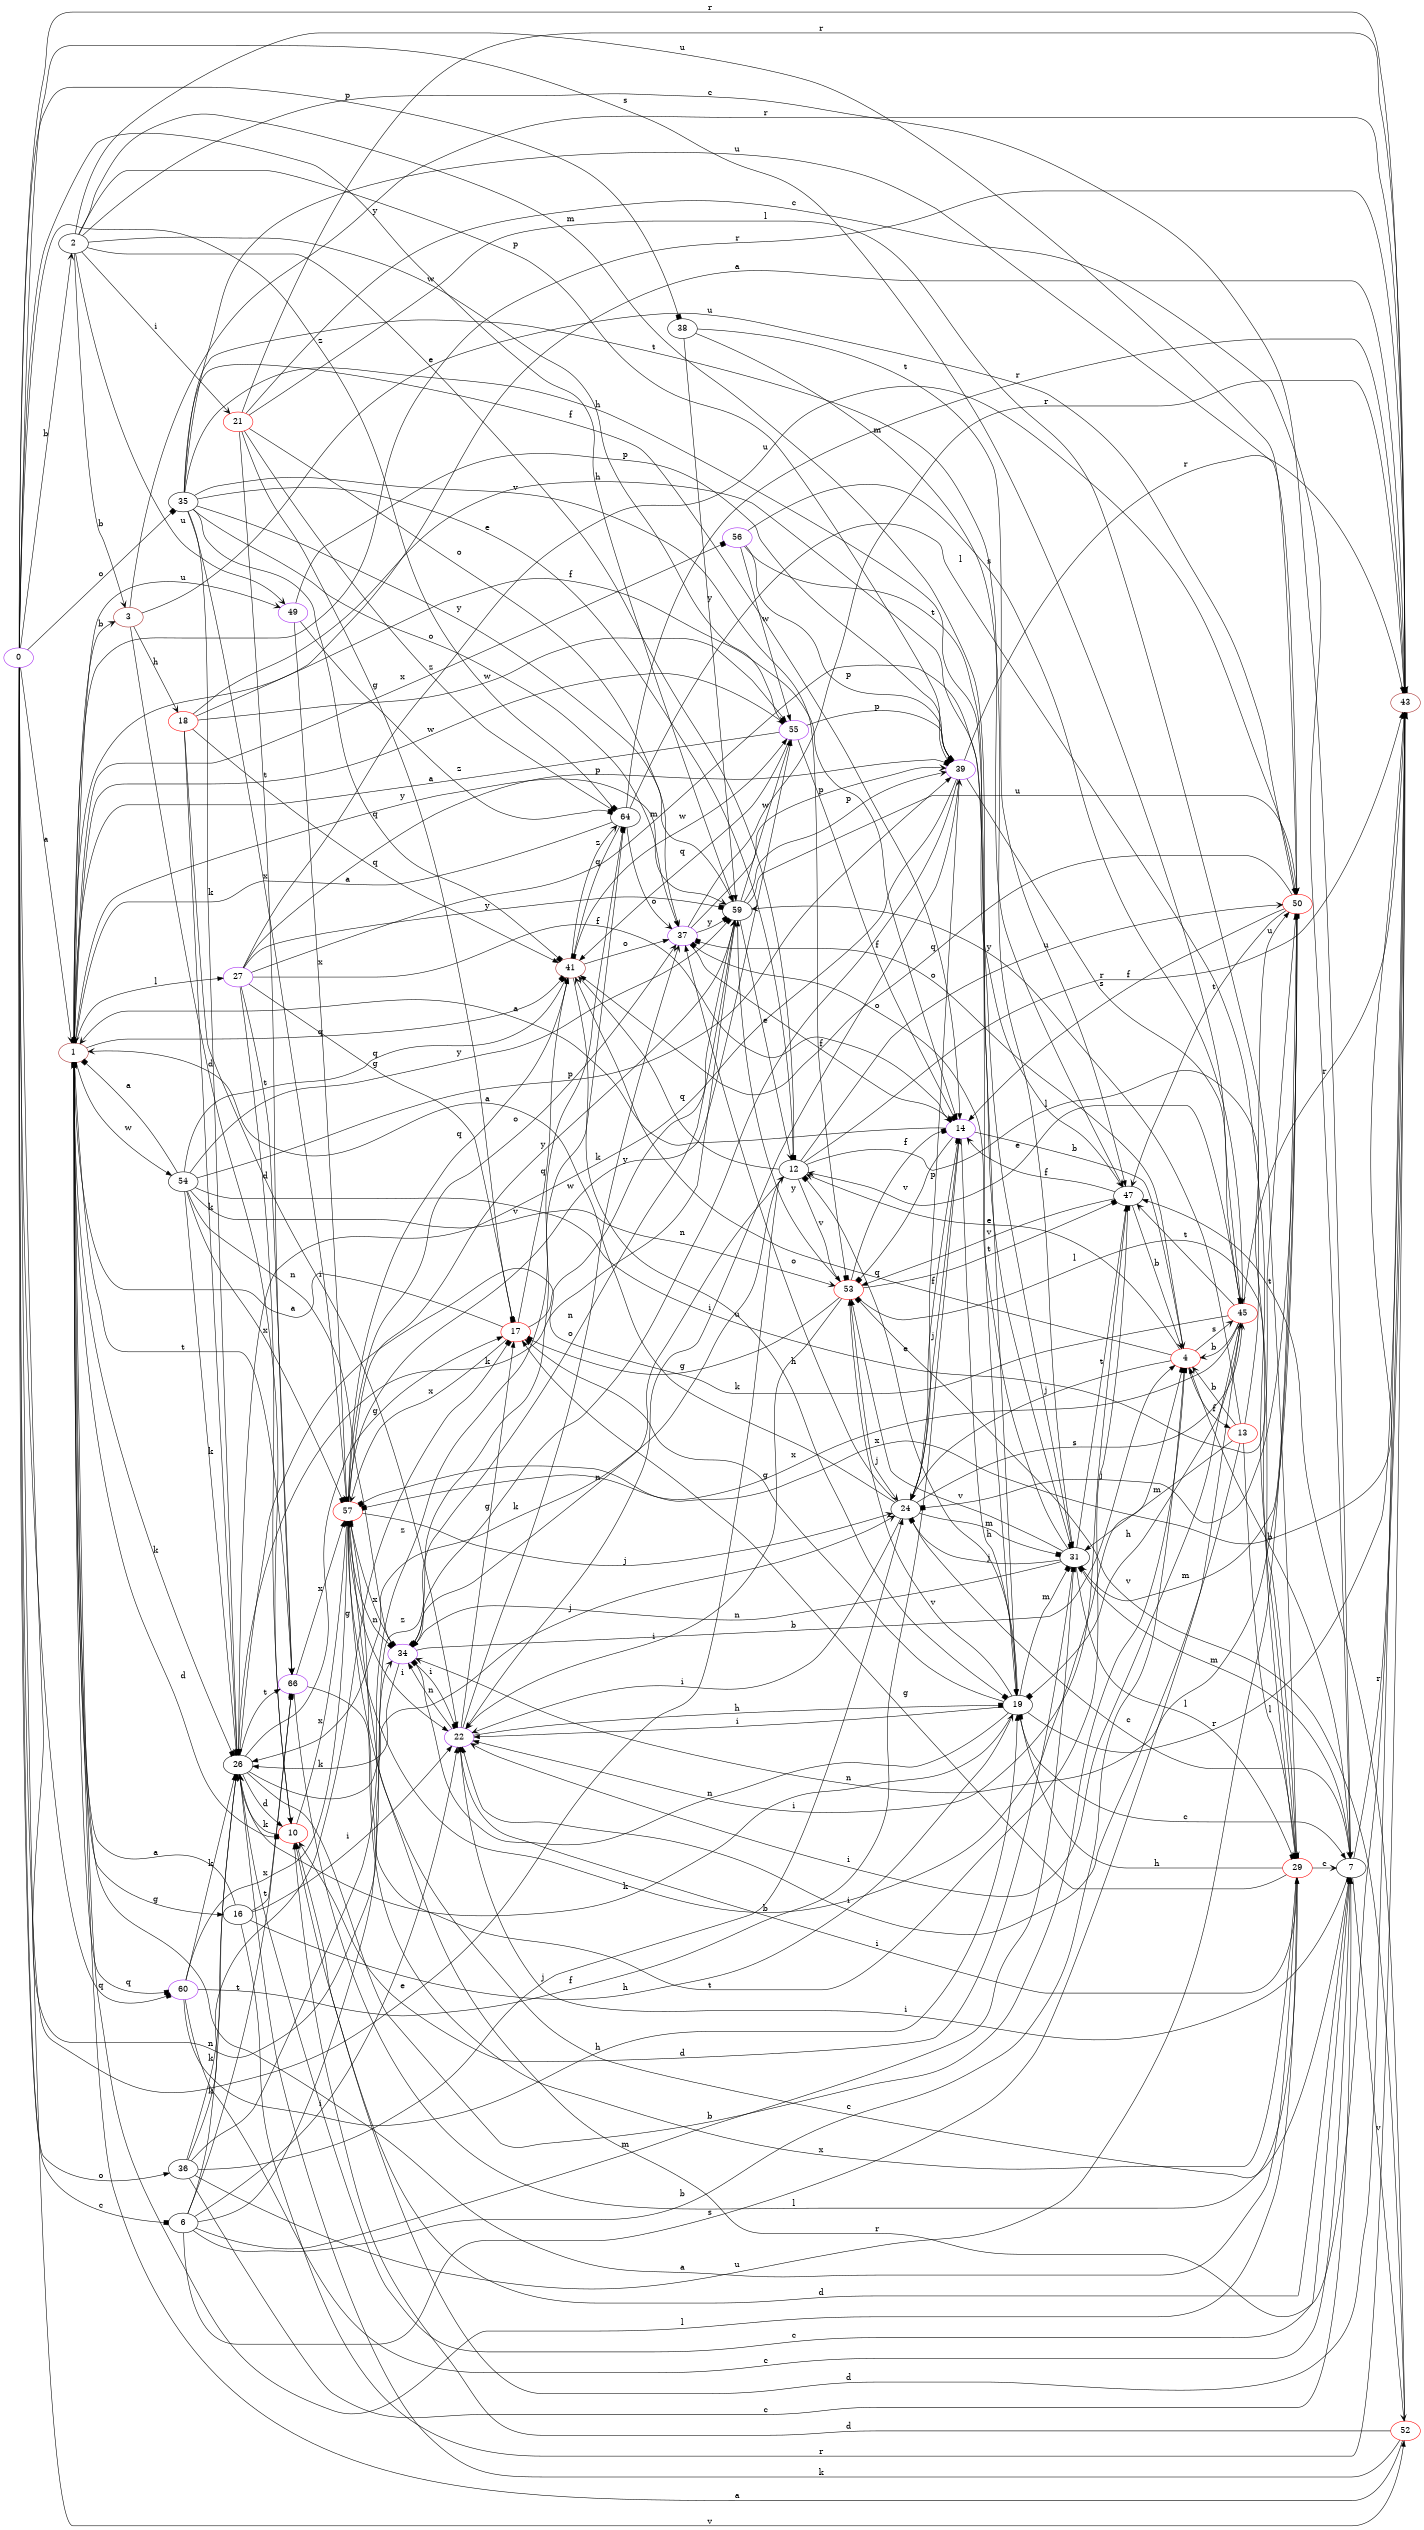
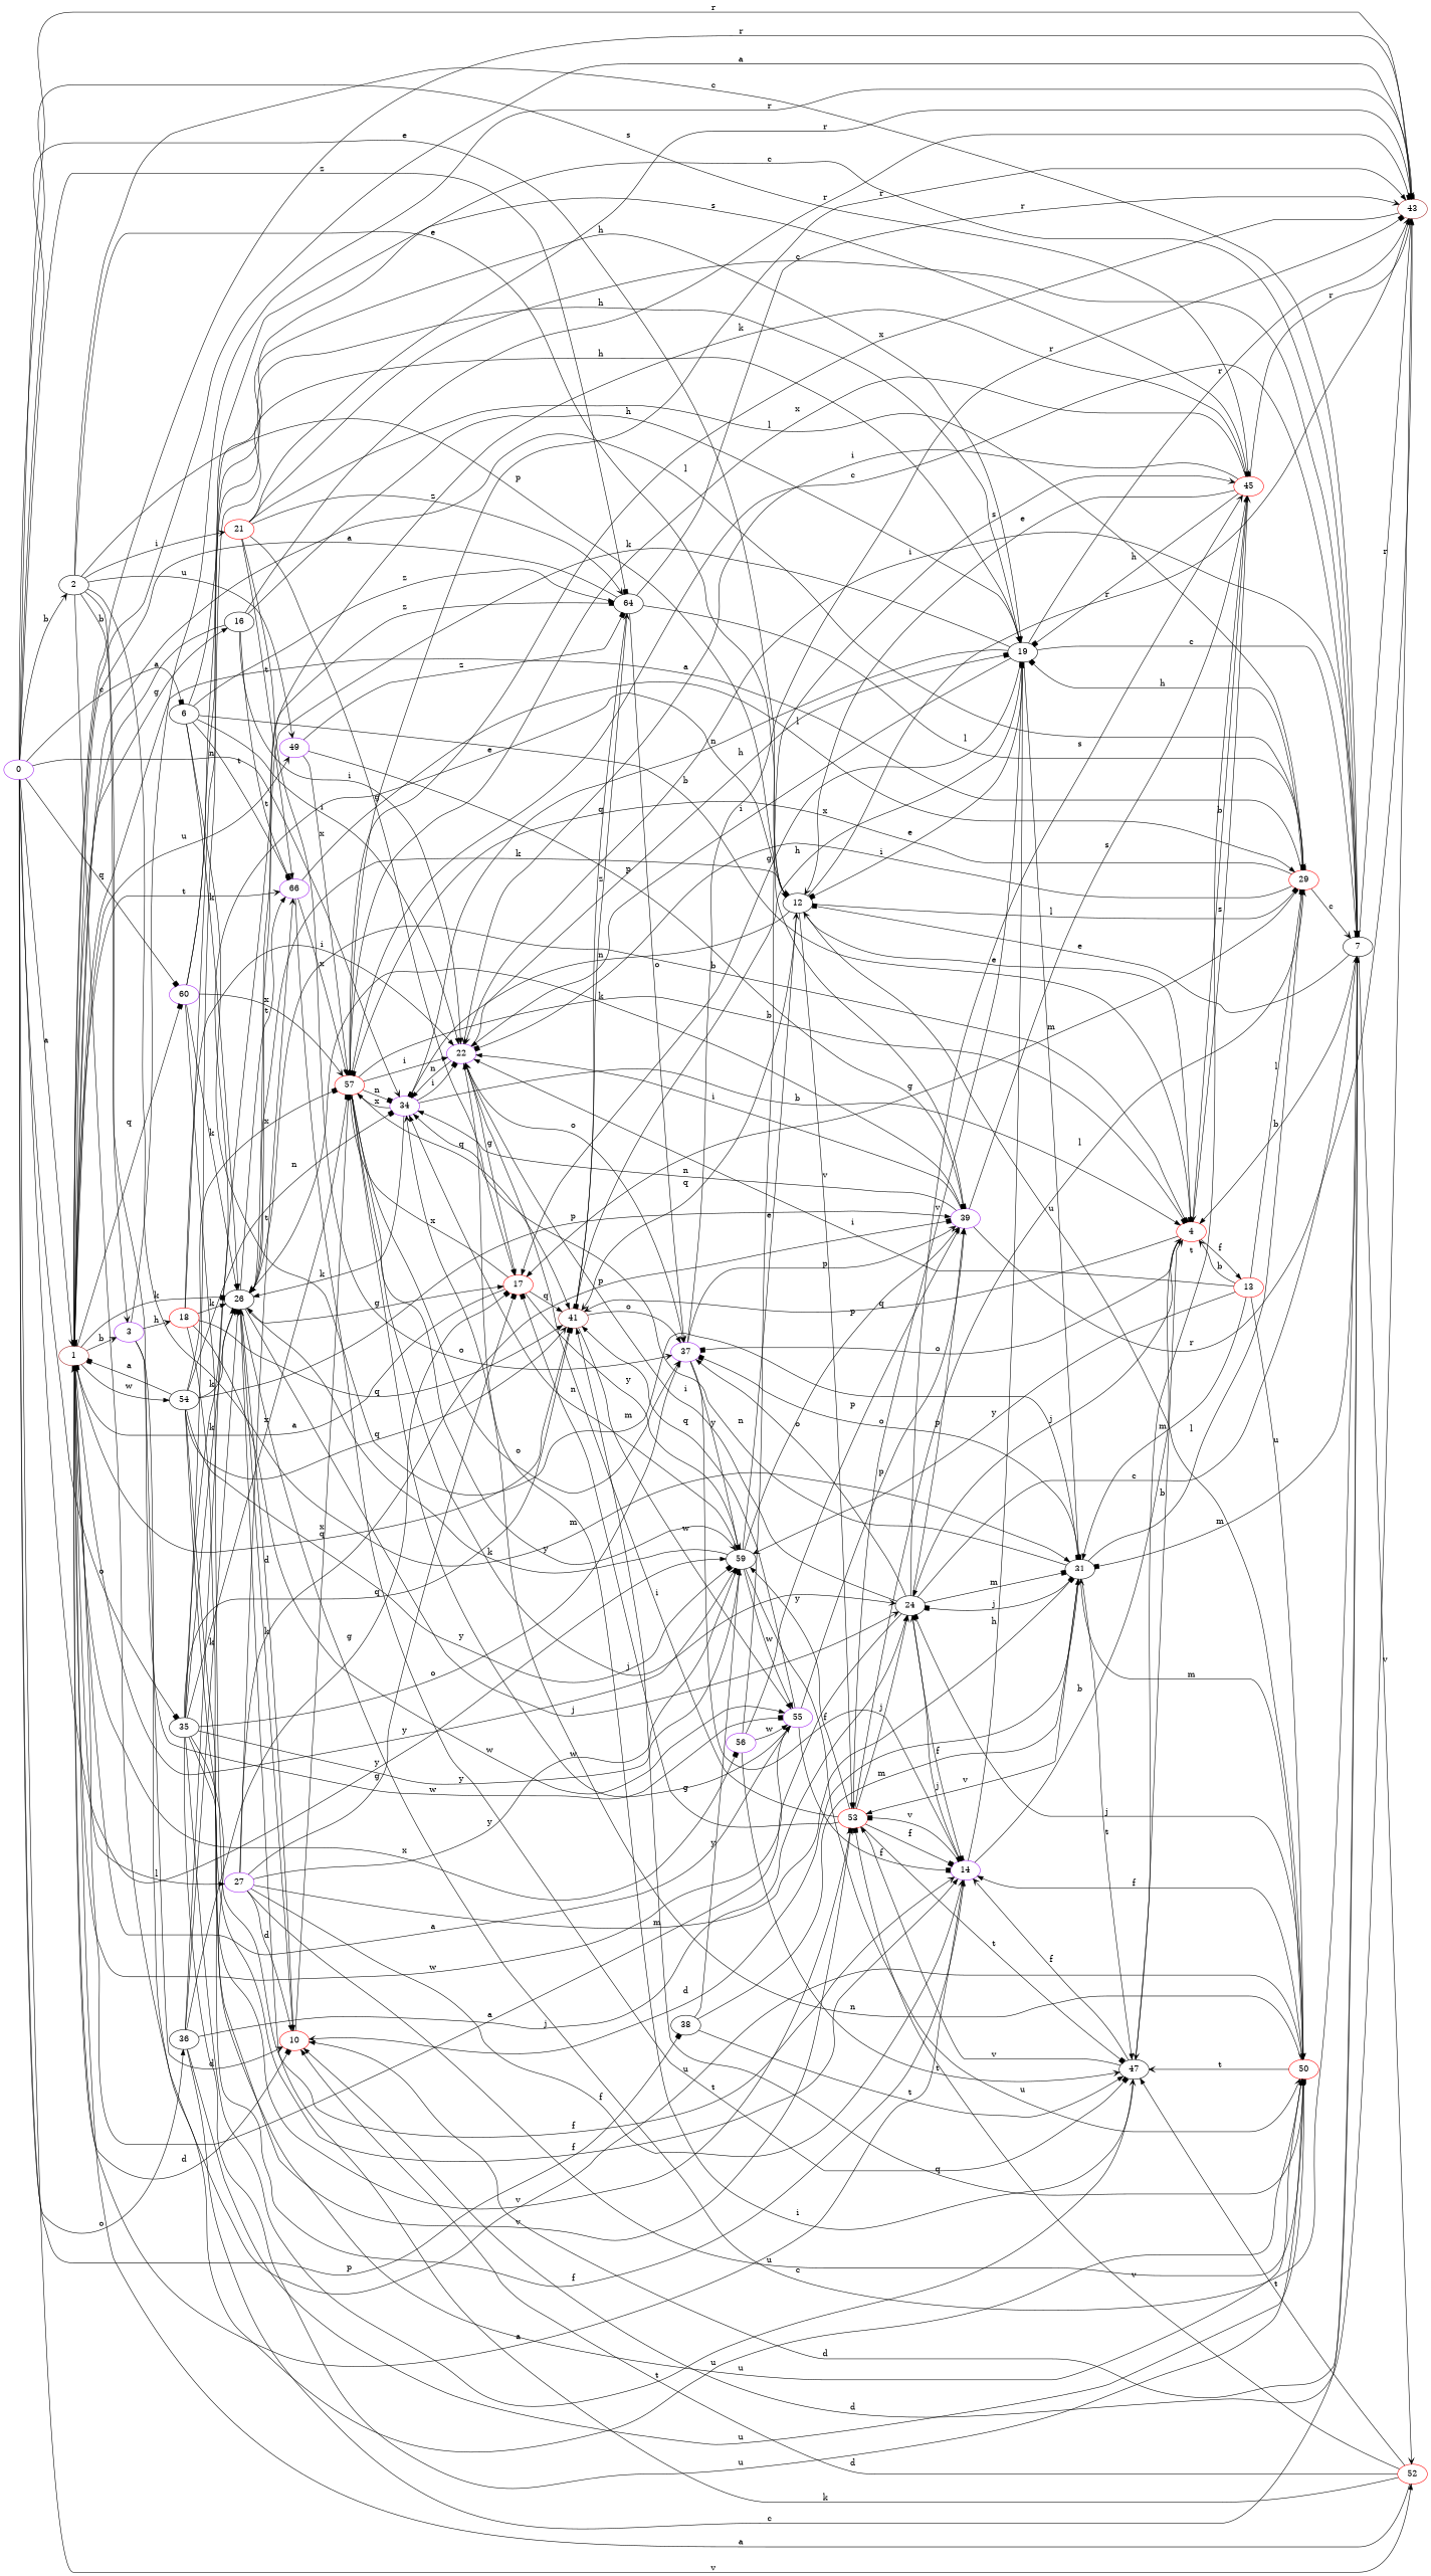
  strict digraph {
    rankdir=LR
    node [color=black]
    edge [arrowhead=normal]
    0 [color=purple]
    1 [color=brown]
    2
    6
    12
    34 [color=purple]
    35
    36
    38
    n10 [color=purple label=60]
    43 [color=brown]
    45 [color=red]
    52 [color=red]
    59
    64
    54
-   3 [color=brown]
+   3 [color=purple]
    10 [color=red]
    16
    26
    27 [color=purple]
    29 [color=red]
    41 [color=brown]
    n24 [color=purple label=66]
    49 [color=purple]
    55 [color=purple]
    56 [color=purple]
    7
    21 [color=red]
    31
    39 [color=purple]
    50 [color=red]
    4 [color=red]
    22 [color=purple]
    53 [color=red]
    57 [color=red]
    37 [color=purple]
    14 [color=purple]
    19
    47
    24
    17 [color=red]
    18 [color=red]
    13 [color=red]
    0 -> 1 [arrowhead=vee label=a]
    0 -> 2 [arrowhead=vee label=b]
    0 -> 6 [arrowhead=box label=c]
    0 -> 12 [arrowhead=vee label=e]
    0 -> 34 [arrowhead=vee label=n]
    0 -> 35 [arrowhead=box label=o]
    0 -> 36 [label=o]
    0 -> 38 [arrowhead=box label=p]
    0 -> n10 [arrowhead=box label=q]
    0 -> 43 [arrowhead=vee label=r]
    0 -> 45 [arrowhead=box label=s]
    0 -> 52 [label=v]
    0 -> 59 [label=y]
    0 -> 64 [arrowhead=box label=z]
    1 -> n10 [arrowhead=box label=q]
    1 -> 43 [arrowhead=vee label=r]
    1 -> 59 [arrowhead=vee label=y]
    1 -> 54 [label=w]
    1 -> 3 [arrowhead=vee label=b]
    1 -> 10 [arrowhead=box label=d]
    1 -> 16 [label=g]
    1 -> 26 [arrowhead=box label=k]
    1 -> 27 [label=l]
    1 -> 29 [label=l]
    1 -> 41 [arrowhead=box label=q]
    1 -> n24 [arrowhead=vee label=t]
    1 -> 49 [arrowhead=vee label=u]
    1 -> 55 [arrowhead=vee label=w]
    1 -> 56 [arrowhead=box label=x]
    2 -> 12 [arrowhead=box label=e]
    2 -> 3 [arrowhead=vee label=b]
    2 -> 49 [arrowhead=vee label=u]
    2 -> 55 [arrowhead=box label=w]
    2 -> 7 [arrowhead=vee label=c]
    2 -> 21 [arrowhead=vee label=i]
    2 -> 31 [label=m]
    2 -> 39 [arrowhead=box label=p]
    2 -> 50 [arrowhead=vee label=u]
    6 -> 45 [arrowhead=vee label=s]
    6 -> 64 [label=z]
    6 -> 26 [label=k]
    6 -> n24 [arrowhead=box label=t]
    6 -> 31 [arrowhead=box label=m]
    6 -> 4 [arrowhead=box label=b]
    6 -> 22 [label=i]
    12 -> 34 [arrowhead=box label=n]
    12 -> 43 [label=r]
    12 -> 26 [label=k]
    12 -> 29 [arrowhead=box label=l]
    12 -> 41 [arrowhead=vee label=q]
    12 -> 50 [arrowhead=vee label=u]
    12 -> 53 [label=v]
    34 -> 26 [label=k]
    34 -> 4 [label=b]
    34 -> 22 [arrowhead=box label=i]
    34 -> 57 [label=x]
    35 -> 12 [arrowhead=box label=e]
    35 -> 59 [label=y]
    35 -> 26 [arrowhead=box label=k]
    35 -> 41 [arrowhead=box label=q]
    35 -> 50 [label=u]
    35 -> 53 [arrowhead=box label=v]
    35 -> 57 [arrowhead=box label=x]
    35 -> 37 [label=o]
    35 -> 14 [label=f]
    35 -> 19 [label=h]
    35 -> 47 [arrowhead=vee label=t]
    36 -> 64 [arrowhead=box label=z]
    36 -> 26 [arrowhead=box label=k]
    36 -> 7 [label=c]
    36 -> 50 [arrowhead=box label=u]
    36 -> 24 [label=j]
    36 -> 17 [arrowhead=box label=g]
    38 -> 59 [label=y]
    38 -> 31 [label=m]
    38 -> 47 [label=t]
    n10 -> 26 [label=k]
    n10 -> 7 [arrowhead=vee label=c]
    n10 -> 57 [arrowhead=vee label=x]
    n10 -> 14 [arrowhead=vee label=f]
    n10 -> 19 [label=h]
    43 -> 1 [label=a]
    43 -> 10 [label=d]
    43 -> 57 [arrowhead=box label=x]
    45 -> 12 [arrowhead=vee label=e]
    45 -> 43 [arrowhead=vee label=r]
    45 -> 26 [label=k]
    45 -> 4 [arrowhead=vee label=b]
    45 -> 22 [arrowhead=vee label=i]
    45 -> 57 [arrowhead=box label=x]
    45 -> 19 [arrowhead=box label=h]
    45 -> 47 [arrowhead=vee label=t]
    52 -> 1 [arrowhead=box label=a]
    52 -> 10 [label=d]
    52 -> 26 [arrowhead=vee label=k]
    52 -> 53 [arrowhead=box label=v]
    52 -> 47 [label=t]
    59 -> 12 [arrowhead=vee label=e]
    59 -> 34 [label=n]
    59 -> 26 [label=k]
    59 -> 55 [label=w]
    59 -> 39 [arrowhead=vee label=p]
    59 -> 50 [arrowhead=vee label=u]
    64 -> 1 [arrowhead=vee label=a]
    64 -> 43 [arrowhead=vee label=r]
    64 -> 29 [arrowhead=box label=l]
    64 -> 41 [arrowhead=box label=q]
    64 -> 37 [arrowhead=vee label=o]
    54 -> 1 [arrowhead=box label=a]
    54 -> 34 [arrowhead=box label=n]
    54 -> 59 [arrowhead=box label=y]
    54 -> 26 [arrowhead=vee label=k]
    54 -> 41 [arrowhead=vee label=q]
    54 -> 39 [label=p]
    54 -> 50 [label=u]
    54 -> 53 [arrowhead=vee label=v]
    54 -> 57 [arrowhead=box label=x]
    3 -> 43 [arrowhead=box label=r]
    3 -> 10 [arrowhead=vee label=d]
    3 -> 50 [label=u]
    3 -> 18 [arrowhead=vee label=h]
    10 -> 26 [arrowhead=vee label=k]
    10 -> 57 [arrowhead=box label=x]
    16 -> 1 [arrowhead=vee label=a]
    16 -> 43 [arrowhead=box label=r]
    16 -> n24 [label=t]
    16 -> 22 [label=i]
    16 -> 19 [arrowhead=vee label=h]
    26 -> 10 [label=d]
    26 -> n24 [label=t]
    26 -> 7 [label=c]
    26 -> 4 [arrowhead=box label=b]
    26 -> 24 [arrowhead=vee label=j]
    26 -> 17 [label=g]
    27 -> 59 [arrowhead=box label=y]
    27 -> 10 [label=d]
    27 -> n24 [arrowhead=vee label=t]
    27 -> 31 [arrowhead=box label=m]
    27 -> 39 [arrowhead=box label=p]
    27 -> 50 [label=u]
    27 -> 14 [arrowhead=vee label=f]
    27 -> 17 [arrowhead=box label=g]
    29 -> 1 [arrowhead=box label=a]
    29 -> 7 [arrowhead=vee label=c]
    29 -> 22 [arrowhead=box label=i]
    29 -> 57 [arrowhead=box label=x]
    29 -> 19 [arrowhead=box label=h]
    29 -> 17 [label=g]
    41 -> 64 [arrowhead=vee label=z]
    41 -> 55 [label=w]
    41 -> 37 [label=o]
    41 -> 19 [arrowhead=box label=h]
    n24 -> 29 [label=l]
    n24 -> 57 [label=x]
    n24 -> 47 [arrowhead=box label=t]
    49 -> 64 [arrowhead=box label=z]
    49 -> 39 [arrowhead=box label=p]
    49 -> 57 [arrowhead=vee label=x]
    55 -> 1 [arrowhead=box label=a]
    55 -> 41 [label=q]
    55 -> 39 [label=p]
    55 -> 14 [arrowhead=box label=f]
    56 -> 45 [arrowhead=vee label=s]
    56 -> 55 [label=w]
    56 -> 39 [label=p]
    56 -> 47 [arrowhead=vee label=t]
+   7 -> 12 [arrowhead=box label=e]
    7 -> 43 [arrowhead=vee label=r]
    7 -> 52 [arrowhead=vee label=v]
    7 -> 10 [label=d]
    7 -> 31 [arrowhead=box label=m]
    7 -> 4 [label=b]
    7 -> 22 [arrowhead=vee label=i]
    21 -> 43 [label=r]
    21 -> 64 [arrowhead=vee label=z]
    21 -> 29 [arrowhead=vee label=l]
    21 -> n24 [label=t]
    21 -> 7 [label=c]
    21 -> 37 [arrowhead=vee label=o]
    21 -> 17 [label=g]
    31 -> 34 [label=n]
    31 -> 10 [arrowhead=vee label=d]
    31 -> 29 [arrowhead=box label=l]
    31 -> 53 [label=v]
    31 -> 37 [arrowhead=box label=o]
    31 -> 47 [label=t]
    31 -> 24 [arrowhead=box label=j]
    39 -> 34 [label=n]
    39 -> 43 [label=r]
    39 -> 45 [label=s]
    39 -> 26 [arrowhead=vee label=k]
    39 -> 22 [label=i]
    50 -> 34 [arrowhead=vee label=n]
    50 -> 41 [label=q]
    50 -> 31 [arrowhead=vee label=m]
    50 -> 14 [label=f]
    50 -> 47 [arrowhead=vee label=t]
    50 -> 24 [arrowhead=box label=j]
    4 -> 12 [arrowhead=vee label=e]
    4 -> 45 [arrowhead=vee label=s]
    4 -> 41 [arrowhead=vee label=q]
    4 -> 37 [arrowhead=box label=o]
    4 -> 24 [label=j]
    4 -> 13 [label=f]
    22 -> 34 [label=n]
    22 -> 37 [arrowhead=vee label=o]
    22 -> 19 [arrowhead=box label=h]
    22 -> 17 [label=g]
    53 -> 59 [label=y]
    53 -> 29 [arrowhead=vee label=l]
    53 -> 22 [arrowhead=vee label=i]
    53 -> 14 [arrowhead=box label=f]
    53 -> 47 [arrowhead=box label=t]
    53 -> 24 [arrowhead=vee label=j]
    53 -> 17 [arrowhead=box label=g]
    57 -> 34 [arrowhead=box label=n]
    57 -> 43 [label=r]
    57 -> 59 [arrowhead=vee label=y]
    57 -> 41 [label=q]
    57 -> 55 [label=w]
    57 -> 7 [arrowhead=box label=c]
    57 -> 4 [arrowhead=box label=b]
    57 -> 22 [label=i]
    57 -> 37 [arrowhead=vee label=o]
    57 -> 24 [arrowhead=vee label=j]
    37 -> 43 [arrowhead=box label=r]
    37 -> 59 [arrowhead=box label=y]
    37 -> 39 [arrowhead=vee label=p]
    37 -> 14 [arrowhead=box label=f]
    14 -> 1 [arrowhead=vee label=a]
    14 -> 4 [arrowhead=vee label=b]
    14 -> 53 [arrowhead=box label=v]
    14 -> 19 [label=h]
    14 -> 24 [arrowhead=vee label=j]
    19 -> 12 [arrowhead=box label=e]
    19 -> 34 [arrowhead=box label=n]
    19 -> 43 [arrowhead=vee label=r]
    19 -> 26 [arrowhead=vee label=k]
    19 -> 7 [label=c]
    19 -> 31 [arrowhead=box label=m]
    19 -> 22 [label=i]
    19 -> 53 [label=v]
    19 -> 17 [label=g]
    47 -> 4 [arrowhead=vee label=b]
    47 -> 22 [label=i]
    47 -> 53 [label=v]
    47 -> 14 [arrowhead=vee label=f]
    24 -> 1 [arrowhead=vee label=a]
    24 -> 45 [arrowhead=vee label=s]
    24 -> 7 [arrowhead=vee label=c]
    24 -> 31 [arrowhead=box label=m]
    24 -> 39 [arrowhead=vee label=p]
    24 -> 22 [arrowhead=vee label=i]
    24 -> 37 [label=o]
    24 -> 14 [arrowhead=box label=f]
    17 -> 1 [arrowhead=box label=a]
    17 -> 59 [arrowhead=vee label=y]
    17 -> 41 [label=q]
    17 -> 57 [arrowhead=vee label=x]
    18 -> 26 [label=k]
    18 -> 41 [label=q]
    18 -> 55 [label=w]
    18 -> 22 [label=i]
    18 -> 14 [label=f]
    18 -> 19 [label=h]
    13 -> 59 [arrowhead=vee label=y]
    13 -> 29 [arrowhead=box label=l]
    13 -> 31 [label=m]
    13 -> 50 [label=u]
    13 -> 4 [arrowhead=vee label=b]
    13 -> 22 [label=i]
  }
